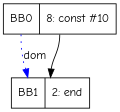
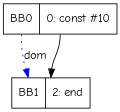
  digraph {
    fontname="Comic Neue"
    node [shape=record fontname="Comic Neue"]
    edge [fontname="Comic Neue"]
-   n1 [label="<b>BB0 | { 8: const #10 }"]
+   n1 [label="<b>BB0 | { 0: const #10 }"]
    n2 [label="<b>BB1 | { 2: end }"]
    n1 -> n2 [color=blue headport=b label=dom style=dotted tailport=b]
    n1 -> n2 [headport=n tailport=s]
  }
